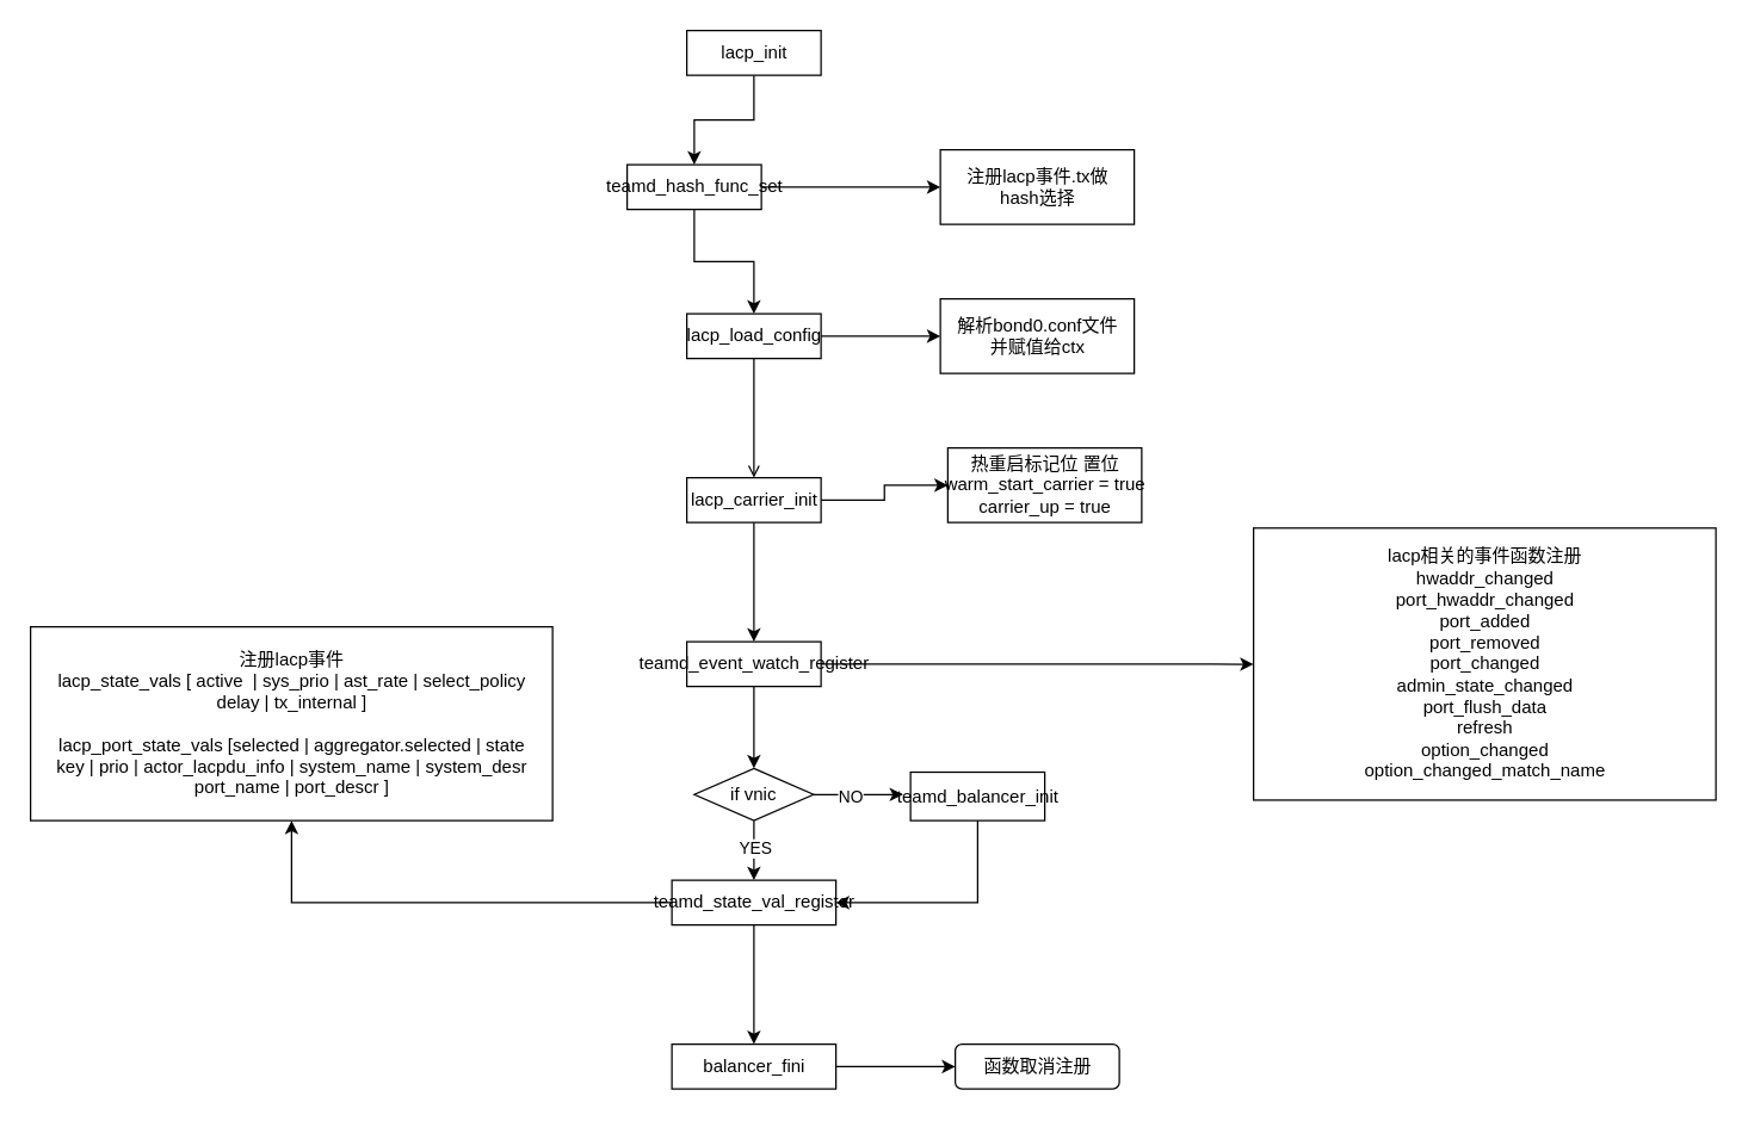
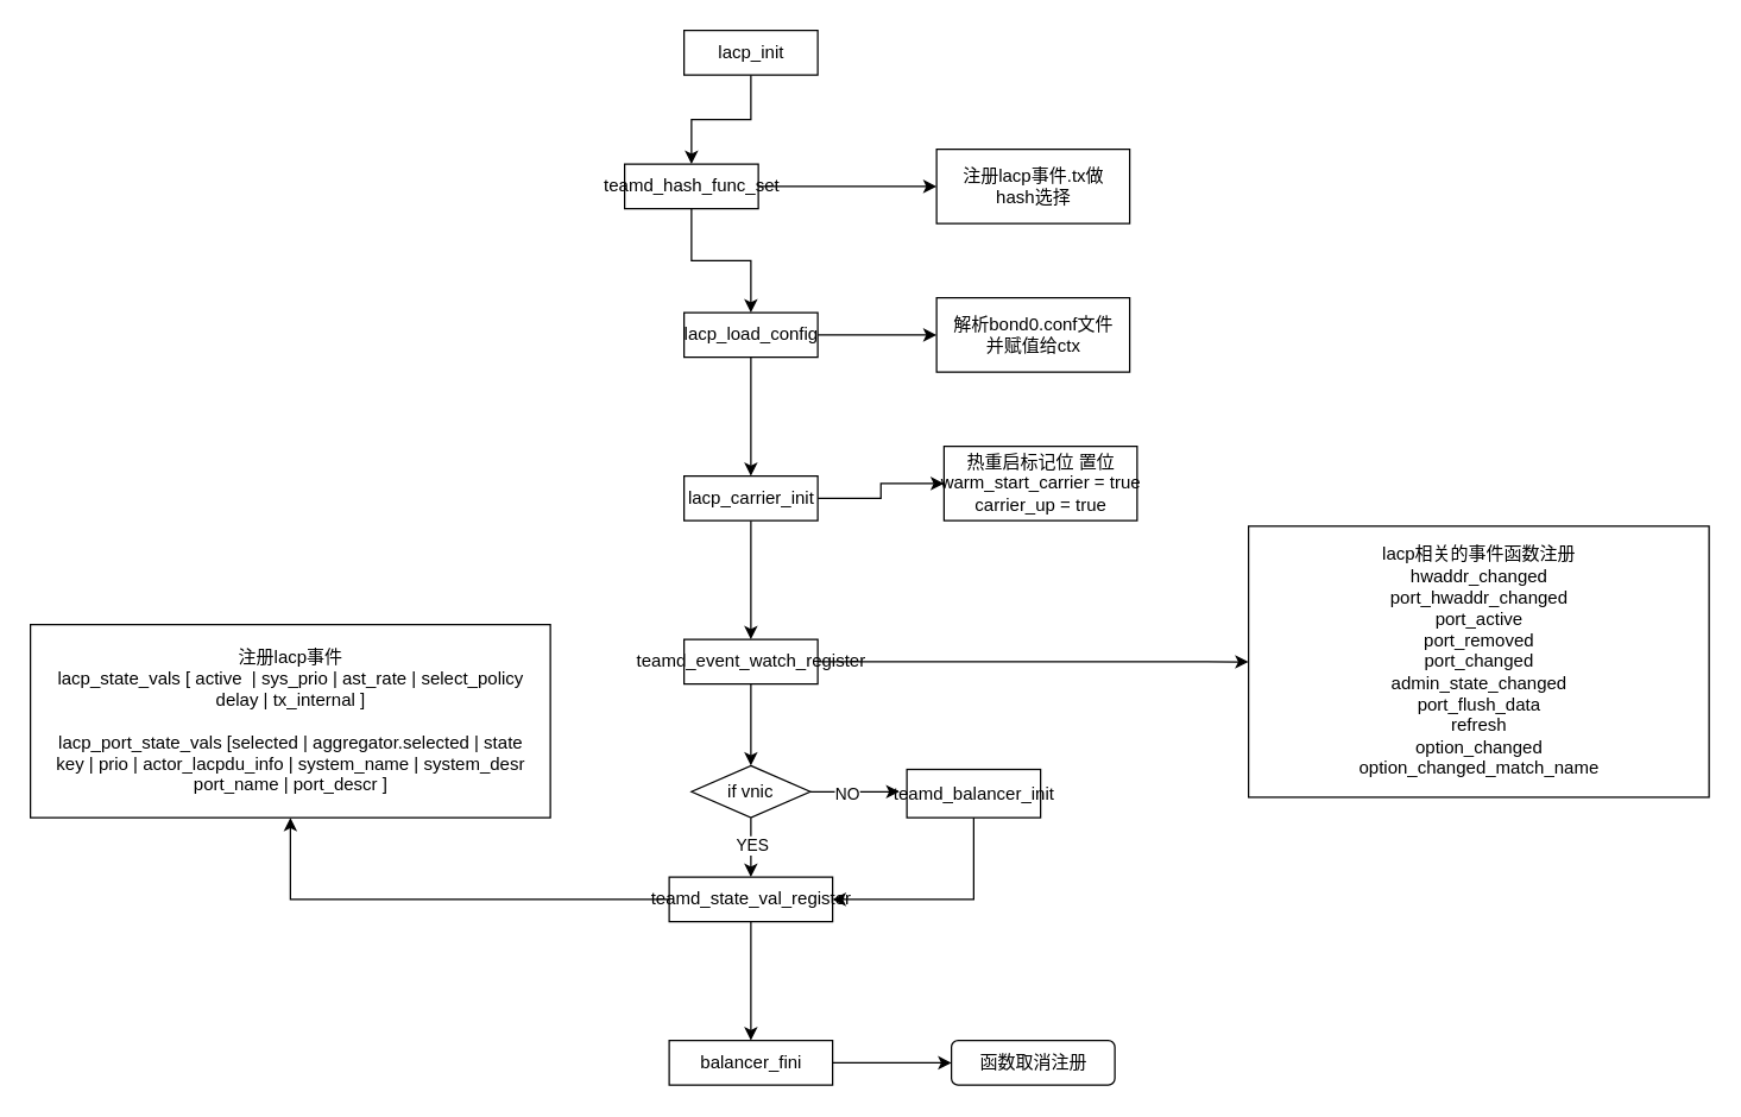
  <mxCell id="0" />
  <mxCell id="1" parent="0" />
  <mxCell id="2" value="" style="edgeStyle=orthogonalEdgeStyle;rounded=0;orthogonalLoop=1;jettySize=auto;html=1;" edge="1" parent="1" source="3" target="6"><mxGeometry relative="1" as="geometry" /></mxCell>
  <mxCell id="3" value="lacp_init" style="html=1;" vertex="1" parent="1"><mxGeometry x="460" y="20" width="90" height="30" as="geometry" /></mxCell>
  <mxCell id="4" value="" style="edgeStyle=orthogonalEdgeStyle;rounded=0;orthogonalLoop=1;jettySize=auto;html=1;" edge="1" parent="1" source="6" target="9"><mxGeometry relative="1" as="geometry" /></mxCell>
  <mxCell id="5" value="" style="edgeStyle=orthogonalEdgeStyle;rounded=0;orthogonalLoop=1;jettySize=auto;html=1;" edge="1" parent="1" source="6" target="28"><mxGeometry relative="1" as="geometry" /></mxCell>
  <mxCell id="6" value="teamd_hash_func_set" style="html=1;" vertex="1" parent="1"><mxGeometry x="420" y="110" width="90" height="30" as="geometry" /></mxCell>
- <mxCell id="7" value="" style="edgeStyle=orthogonalEdgeStyle;rounded=0;orthogonalLoop=1;jettySize=auto;html=1;endArrow=open;" edge="1" parent="1" source="9" target="12"><mxGeometry relative="1" as="geometry" /></mxCell>
+ <mxCell id="7" value="" style="edgeStyle=orthogonalEdgeStyle;rounded=0;orthogonalLoop=1;jettySize=auto;html=1;" edge="1" parent="1" source="9" target="12"><mxGeometry relative="1" as="geometry" /></mxCell>
  <mxCell id="8" value="" style="edgeStyle=orthogonalEdgeStyle;rounded=0;orthogonalLoop=1;jettySize=auto;html=1;" edge="1" parent="1" source="9" target="29"><mxGeometry relative="1" as="geometry" /></mxCell>
  <mxCell id="9" value="lacp_load_config" style="html=1;" vertex="1" parent="1"><mxGeometry x="460" y="210" width="90" height="30" as="geometry" /></mxCell>
  <mxCell id="10" value="" style="edgeStyle=orthogonalEdgeStyle;rounded=0;orthogonalLoop=1;jettySize=auto;html=1;" edge="1" parent="1" source="12" target="15"><mxGeometry relative="1" as="geometry" /></mxCell>
  <mxCell id="11" value="" style="edgeStyle=orthogonalEdgeStyle;rounded=0;orthogonalLoop=1;jettySize=auto;html=1;" edge="1" parent="1" source="12" target="30"><mxGeometry relative="1" as="geometry" /></mxCell>
  <mxCell id="12" value="lacp_carrier_init" style="html=1;" vertex="1" parent="1"><mxGeometry x="460" y="320" width="90" height="30" as="geometry" /></mxCell>
  <mxCell id="13" value="" style="edgeStyle=orthogonalEdgeStyle;rounded=0;orthogonalLoop=1;jettySize=auto;html=1;" edge="1" parent="1" source="15" target="20"><mxGeometry relative="1" as="geometry" /></mxCell>
  <mxCell id="14" value="" style="edgeStyle=orthogonalEdgeStyle;rounded=0;orthogonalLoop=1;jettySize=auto;html=1;" edge="1" parent="1" source="15" target="31"><mxGeometry relative="1" as="geometry" /></mxCell>
  <mxCell id="15" value="teamd_event_watch_register" style="html=1;" vertex="1" parent="1"><mxGeometry x="460" y="430" width="90" height="30" as="geometry" /></mxCell>
  <mxCell id="16" value="" style="edgeStyle=orthogonalEdgeStyle;rounded=0;orthogonalLoop=1;jettySize=auto;html=1;" edge="1" parent="1" source="20"><mxGeometry relative="1" as="geometry"><mxPoint x="605" y="532.5" as="targetPoint" /></mxGeometry></mxCell>
  <mxCell id="17" value="NO" style="edgeLabel;html=1;align=center;verticalAlign=middle;resizable=0;points=[];" vertex="1" connectable="0" parent="16"><mxGeometry x="-0.2" y="-1" relative="1" as="geometry"><mxPoint as="offset" /></mxGeometry></mxCell>
  <mxCell id="18" value="" style="edgeStyle=orthogonalEdgeStyle;rounded=0;orthogonalLoop=1;jettySize=auto;html=1;" edge="1" parent="1" source="20" target="24"><mxGeometry relative="1" as="geometry" /></mxCell>
  <mxCell id="19" value="YES" style="edgeLabel;html=1;align=center;verticalAlign=middle;resizable=0;points=[];" vertex="1" connectable="0" parent="18"><mxGeometry x="-0.1" relative="1" as="geometry"><mxPoint as="offset" /></mxGeometry></mxCell>
  <mxCell id="20" value="if vnic" style="rhombus;whiteSpace=wrap;html=1;" vertex="1" parent="1"><mxGeometry x="465" y="515" width="80" height="35" as="geometry" /></mxCell>
  <mxCell id="21" value="teamd_balancer_init" style="html=1;" vertex="1" parent="1"><mxGeometry x="610" y="517.5" width="90" height="32.5" as="geometry" /></mxCell>
  <mxCell id="22" value="" style="edgeStyle=orthogonalEdgeStyle;rounded=0;orthogonalLoop=1;jettySize=auto;html=1;" edge="1" parent="1" source="24" target="27"><mxGeometry relative="1" as="geometry" /></mxCell>
  <mxCell id="23" value="" style="edgeStyle=orthogonalEdgeStyle;rounded=0;orthogonalLoop=1;jettySize=auto;html=1;" edge="1" parent="1" source="24" target="32"><mxGeometry relative="1" as="geometry" /></mxCell>
  <mxCell id="24" value="teamd_state_val_register" style="html=1;" vertex="1" parent="1"><mxGeometry x="450" y="590" width="110" height="30" as="geometry" /></mxCell>
  <mxCell id="25" value="" style="endArrow=classic;html=1;rounded=0;exitX=0.5;exitY=1;exitDx=0;exitDy=0;entryX=1;entryY=0.5;entryDx=0;entryDy=0;" edge="1" parent="1" source="21" target="24"><mxGeometry width="50" height="50" relative="1" as="geometry"><mxPoint x="740" y="440" as="sourcePoint" /><mxPoint x="790" y="390" as="targetPoint" /><Array as="points"><mxPoint x="655" y="605" /></Array></mxGeometry></mxCell>
  <mxCell id="26" value="" style="edgeStyle=orthogonalEdgeStyle;rounded=0;orthogonalLoop=1;jettySize=auto;html=1;" edge="1" parent="1" source="27" target="33"><mxGeometry relative="1" as="geometry" /></mxCell>
  <mxCell id="27" value="balancer_fini" style="html=1;" vertex="1" parent="1"><mxGeometry x="450" y="700" width="110" height="30" as="geometry" /></mxCell>
  <mxCell id="28" value="注册lacp事件.tx做&lt;br&gt;hash选择" style="html=1;" vertex="1" parent="1"><mxGeometry x="630" y="100" width="130" height="50" as="geometry" /></mxCell>
  <mxCell id="29" value="解析bond0.conf文件&lt;br&gt;并赋值给ctx" style="html=1;" vertex="1" parent="1"><mxGeometry x="630" y="200" width="130" height="50" as="geometry" /></mxCell>
  <mxCell id="30" value="热重启标记位 置位&lt;br&gt;warm_start_carrier = true&lt;br&gt;carrier_up = true" style="html=1;" vertex="1" parent="1"><mxGeometry x="635" y="300" width="130" height="50" as="geometry" /></mxCell>
- <mxCell id="31" value="lacp相关的事件函数注册&lt;br&gt;hwaddr_changed&lt;br&gt;port_hwaddr_changed&lt;br&gt;port_added&lt;br&gt;port_removed&lt;br&gt;port_changed&lt;br&gt;admin_state_changed&lt;br&gt;port_flush_data&lt;br&gt;refresh&lt;br&gt;option_changed&lt;br&gt;option_changed_match_name" style="html=1;" vertex="1" parent="1"><mxGeometry x="840" y="353.75" width="310" height="182.5" as="geometry" /></mxCell>
+ <mxCell id="31" value="lacp相关的事件函数注册&lt;br&gt;hwaddr_changed&lt;br&gt;port_hwaddr_changed&lt;br&gt;port_active&lt;br&gt;port_removed&lt;br&gt;port_changed&lt;br&gt;admin_state_changed&lt;br&gt;port_flush_data&lt;br&gt;refresh&lt;br&gt;option_changed&lt;br&gt;option_changed_match_name" style="html=1;" vertex="1" parent="1"><mxGeometry x="840" y="353.75" width="310" height="182.5" as="geometry" /></mxCell>
  <mxCell id="32" value="注册lacp事件&lt;br&gt;lacp_state_vals [ active&amp;nbsp; | sys_prio | ast_rate | select_policy&lt;br&gt;delay | tx_internal ]&lt;br&gt;&lt;br&gt;lacp_port_state_vals [selected | aggregator.selected | state&lt;br&gt;key | prio | actor_lacpdu_info | system_name | system_desr&lt;br&gt;port_name | port_descr ]" style="html=1;" vertex="1" parent="1"><mxGeometry x="20" y="420" width="350" height="130" as="geometry" /></mxCell>
  <mxCell id="33" value="函数取消注册" style="html=1;rounded=1;" vertex="1" parent="1"><mxGeometry x="640" y="700" width="110" height="30" as="geometry" /></mxCell>
